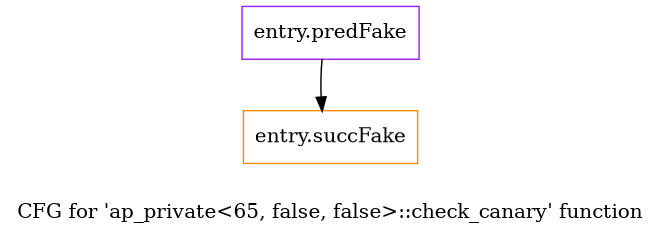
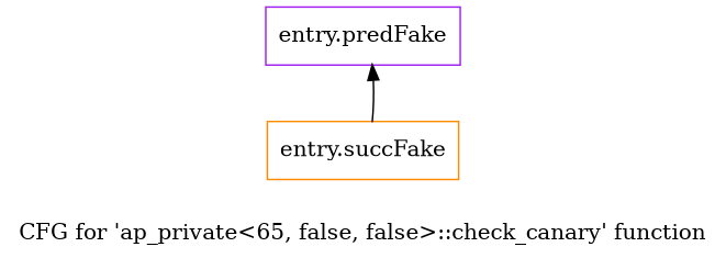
  digraph {
    label="CFG for 'ap_private\<65, false, false\>::check_canary' function"
    node [shape=record]
    n1 [label="{entry.predFake}" color=purple]
    n2 [filename="/tools/Xilinx/Vitis_HLS/2022.1/include/etc/ap_private.h" label="{entry.succFake}" linenumber=3331 color=darkorange]
-   n1 -> n2 [execusionnum=12800 filename="/tools/Xilinx/Vitis_HLS/2022.1/include/etc/ap_private.h"]
+   n2 -> n1 [execusionnum=12800 filename="/tools/Xilinx/Vitis_HLS/2022.1/include/etc/ap_private.h"]
  }
